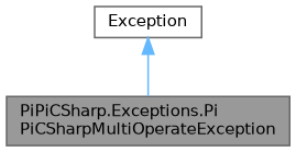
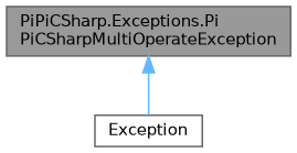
  digraph {
    node [color=gray40 fontname=Helvetica fontsize=10 shape=box style=filled]
    n1 [fillcolor=grey60 fontcolor=black height=0.2 label="PiPiCSharp.Exceptions.Pi\lPiCSharpMultiOperateException" width=0.4]
    n2 [fillcolor=white height=0.2 label=Exception width=0.4]
-   n2 -> n1 [color=steelblue1 dir=back fontname=Helvetica fontsize=10 labelfontname=Helvetica labelfontsize=10 style=solid]
+   n1 -> n2 [color=steelblue1 dir=back fontname=Helvetica fontsize=10 labelfontname=Helvetica labelfontsize=10 style=solid]
  }
